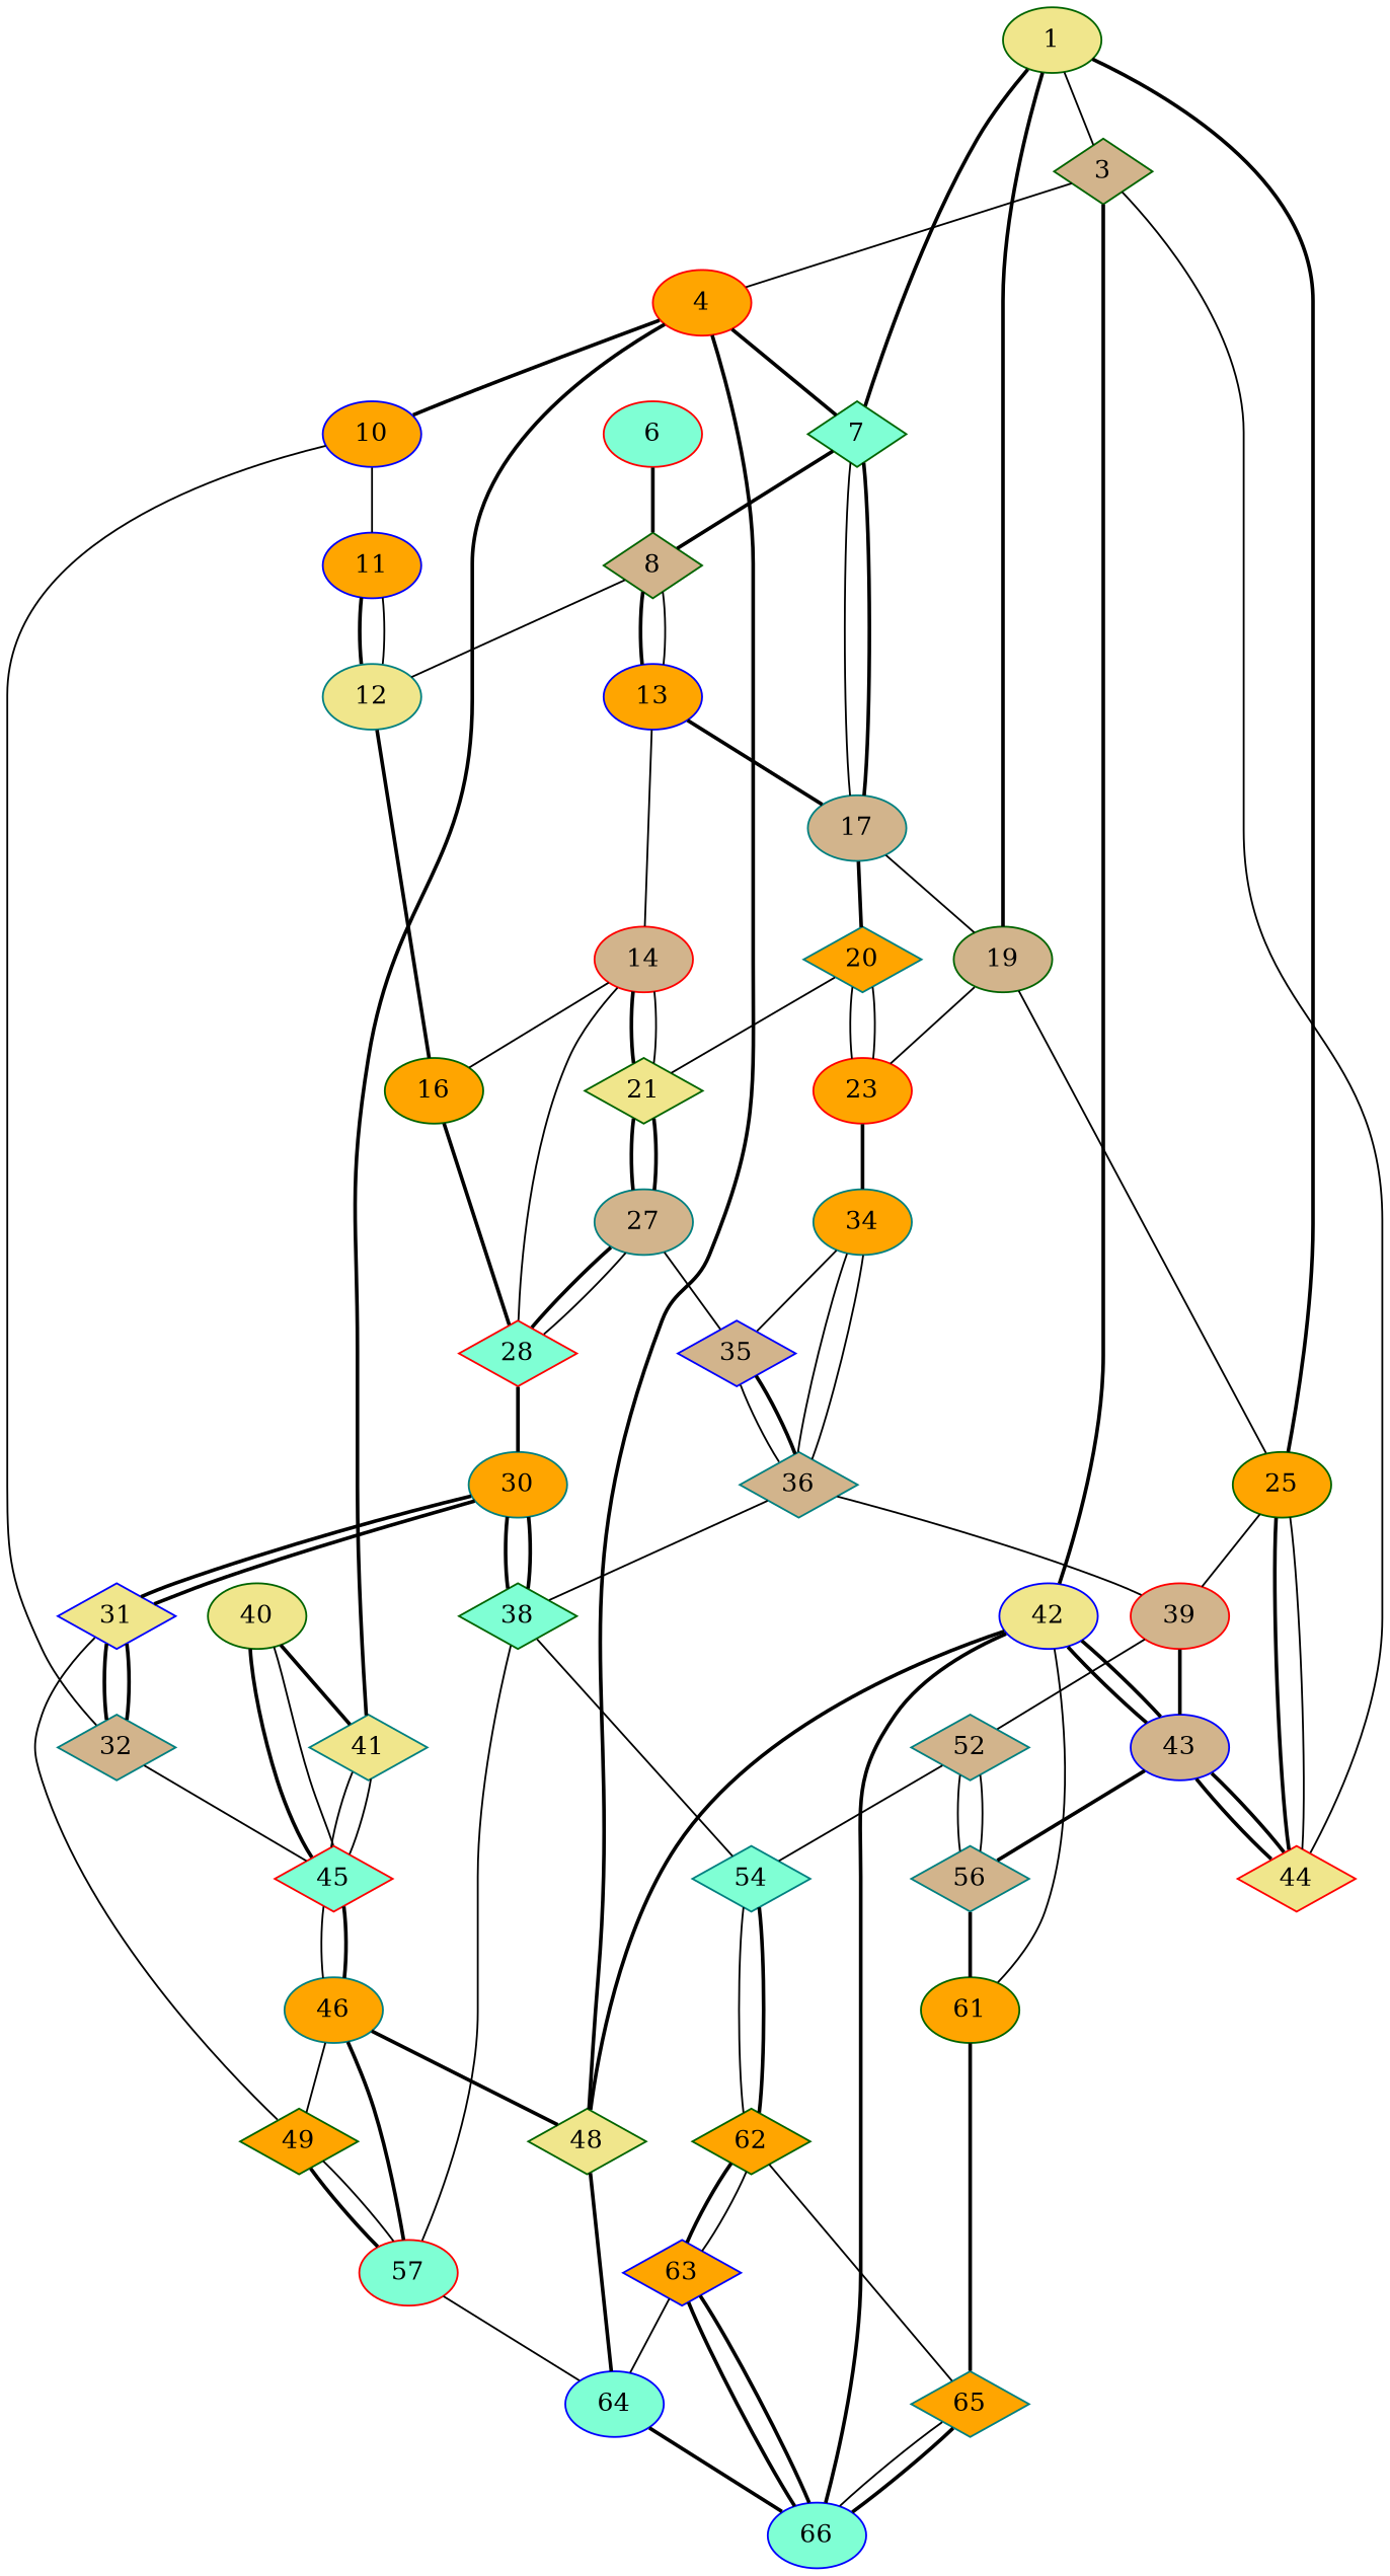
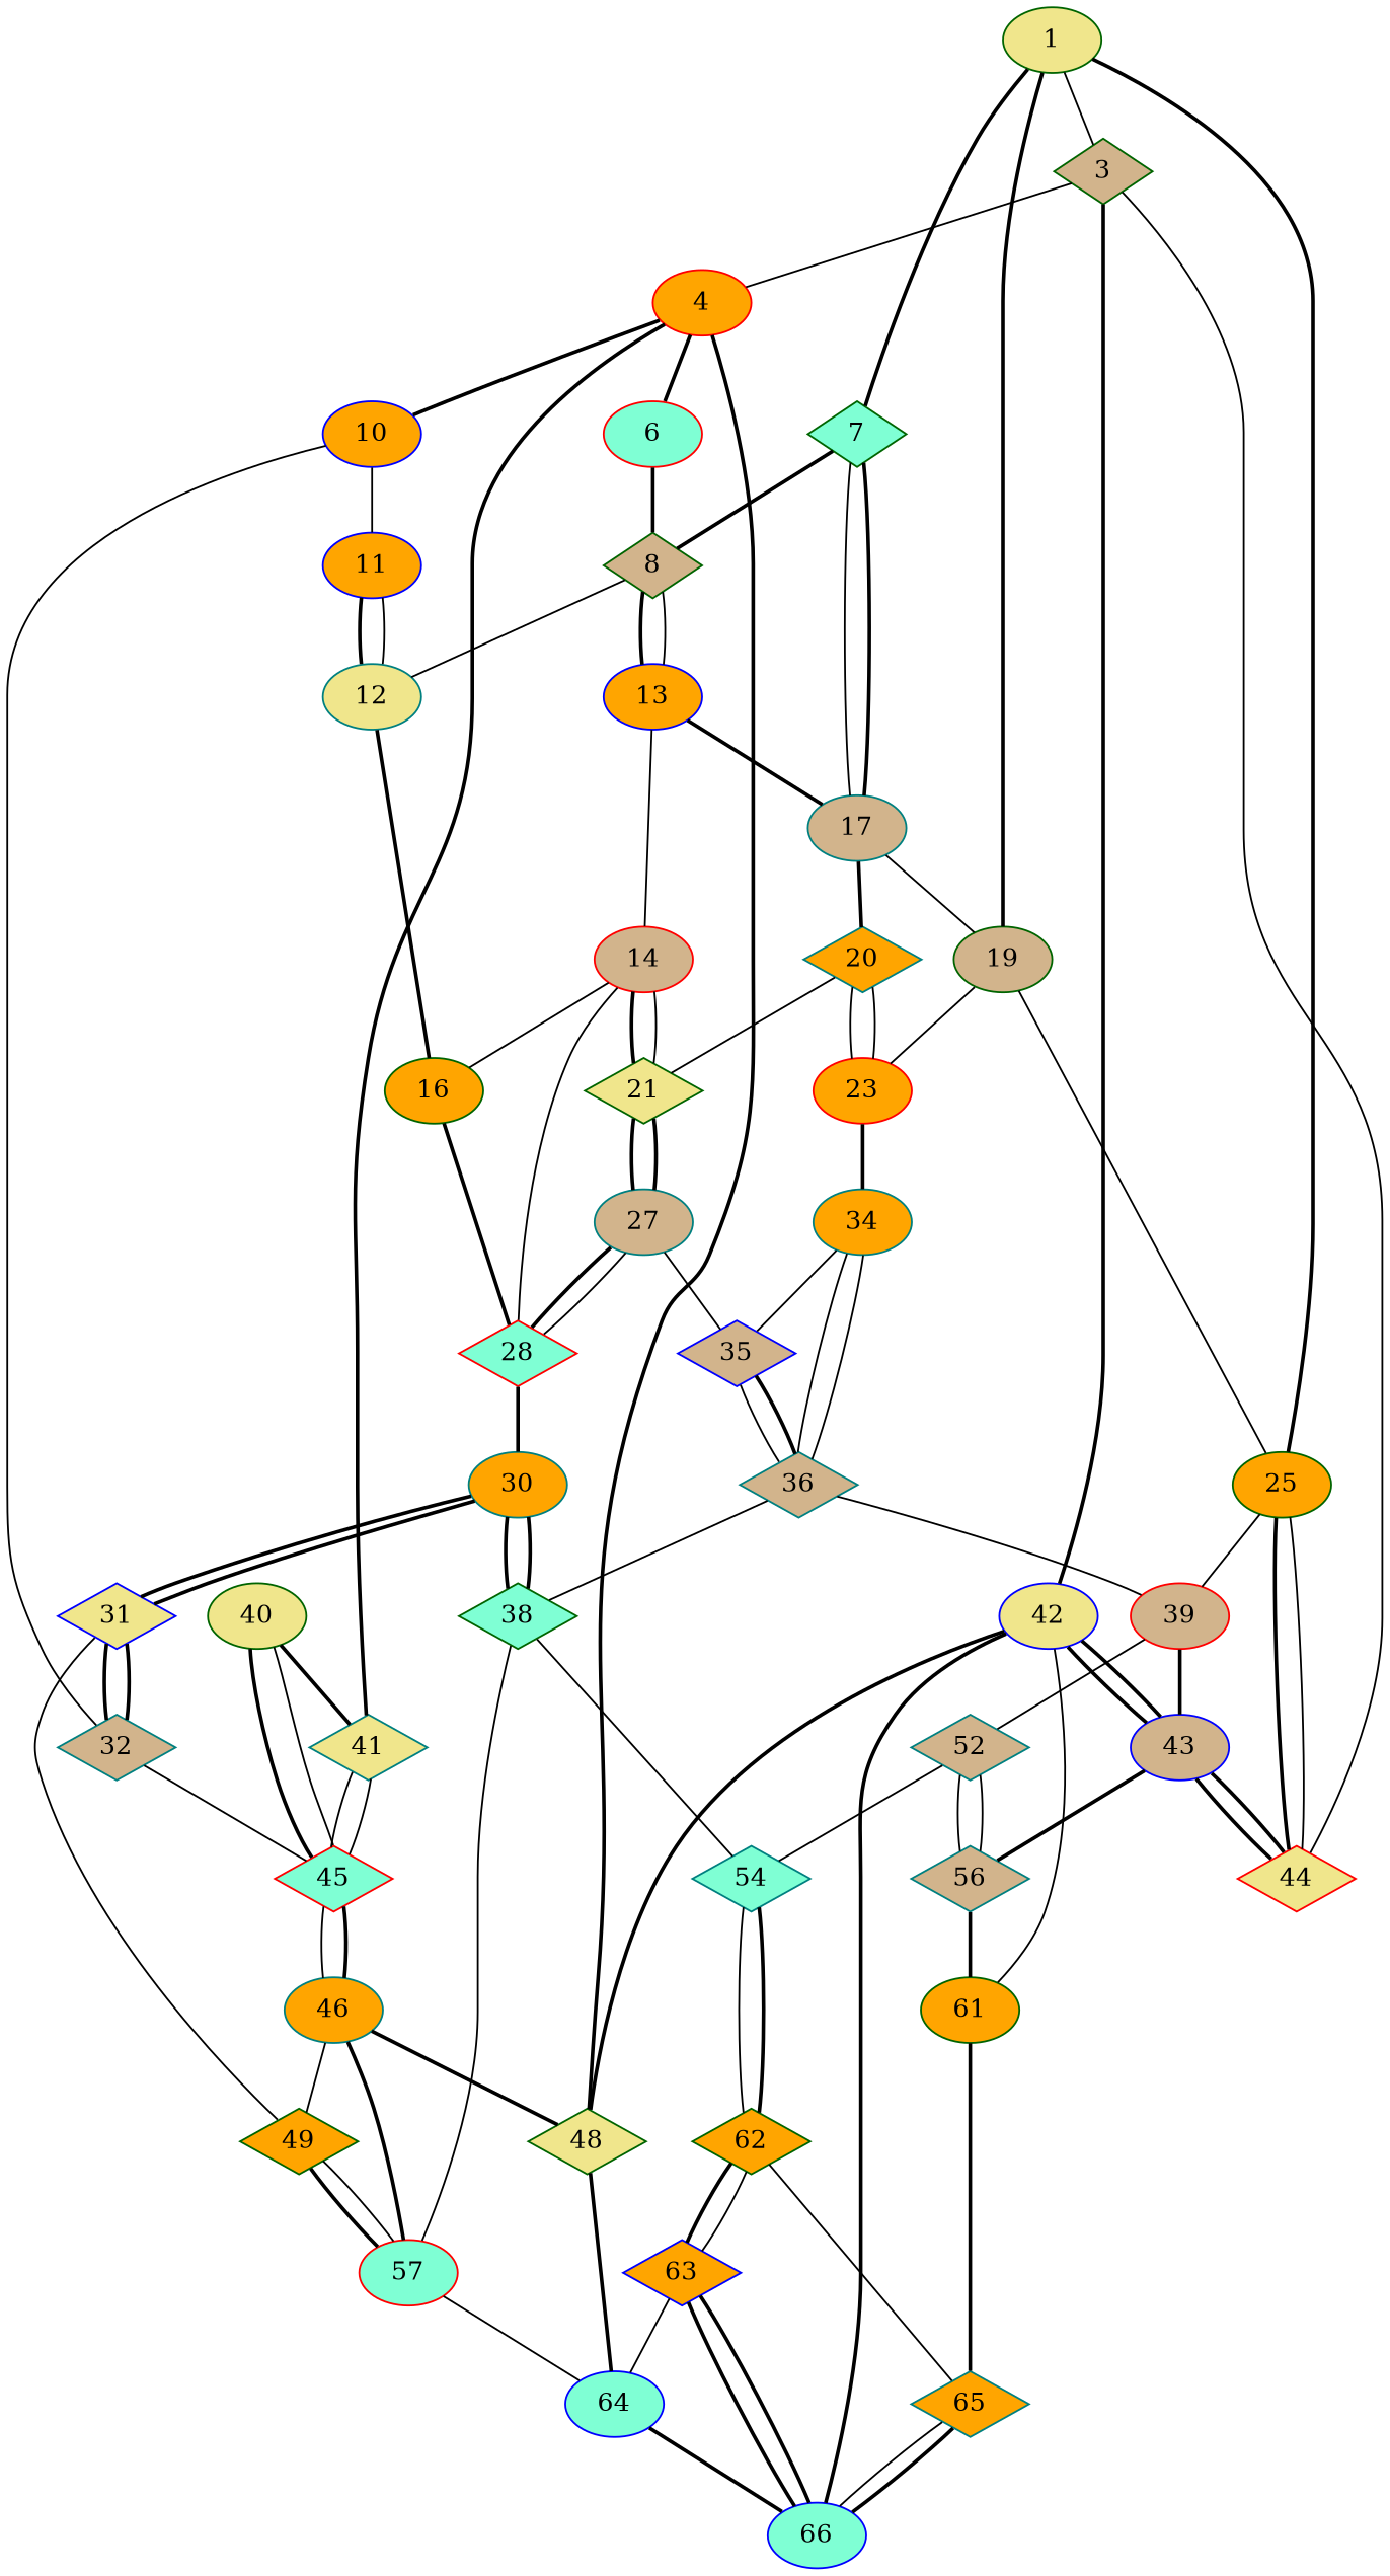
  graph {
    node [color=darkgreen fillcolor=orange shape=ellipse style=filled]
    edge [style=bold]
    1 [fillcolor=khaki super="+2"]
    3 [fillcolor=tan shape=diamond super="+24"]
    7 [fillcolor=aquamarine shape=diamond]
    19 [fillcolor=tan super="+22"]
    25 [super="+26"]
    4 [color=red super="+5"]
    42 [color=blue fillcolor=khaki super="+60"]
    44 [color=red fillcolor=khaki shape=diamond]
    8 [fillcolor=tan shape=diamond super="+9"]
    17 [color=teal fillcolor=tan super="+18"]
    23 [color=red]
    6 [color=red fillcolor=aquamarine]
    10 [color=blue super="+33"]
    41 [color=teal fillcolor=khaki shape=diamond]
    48 [fillcolor=khaki shape=diamond]
    39 [color=red fillcolor=tan super="+51"]
    43 [color=blue fillcolor=tan super="+50"]
    61
    66 [color=blue fillcolor=aquamarine super="+67"]
    11 [color=blue]
    32 [color=teal fillcolor=tan shape=diamond]
    45 [color=red fillcolor=aquamarine shape=diamond]
    64 [color=blue fillcolor=aquamarine super="+68"]
    12 [color=teal fillcolor=khaki]
    13 [color=blue]
    20 [color=teal shape=diamond]
    16
    14 [color=red fillcolor=tan super="+15"]
    28 [color=red fillcolor=aquamarine shape=diamond super="+29"]
    21 [fillcolor=khaki shape=diamond]
    27 [color=teal fillcolor=tan]
    30 [color=teal]
    34 [color=teal]
    35 [color=blue fillcolor=tan shape=diamond]
    36 [color=teal fillcolor=tan shape=diamond super="+37"]
    52 [color=teal fillcolor=tan shape=diamond super="+53"]
    31 [color=blue fillcolor=khaki shape=diamond]
    38 [fillcolor=aquamarine shape=diamond super="+55"]
    49 [shape=diamond]
    54 [color=teal fillcolor=aquamarine shape=diamond]
    57 [color=red fillcolor=aquamarine super="+58"]
    40 [fillcolor=khaki]
    62 [shape=diamond]
    56 [color=teal fillcolor=tan shape=diamond super="+59"]
    46 [color=teal super="+47"]
    65 [color=teal shape=diamond]
    63 [color=blue shape=diamond]
    1 -- 3 [style=solid]
    1 -- 7
    1 -- 19
    1 -- 25
    3 -- 4 [style=solid]
    3 -- 42
    3 -- 44 [style=solid]
    7 -- 8
    7 -- 17 [style=solid]
    7 -- 17
    19 -- 25 [style=solid]
    19 -- 23 [style=solid]
    25 -- 44
    25 -- 44 [style=solid]
    25 -- 39 [style=solid]
-   4 -- 7
+   4 -- 6
    4 -- 10
    4 -- 41
    4 -- 48
    42 -- 48
    42 -- 43
    42 -- 43
    42 -- 61 [style=solid]
    42 -- 66
    8 -- 12 [style=solid]
    8 -- 13
    8 -- 13 [style=solid]
    17 -- 19 [style=solid]
    17 -- 20
    23 -- 34
    6 -- 8
    10 -- 11 [style=solid weight=2]
    10 -- 32 [style=solid]
    41 -- 45 [style=solid]
    41 -- 45 [style=solid]
    48 -- 64
    39 -- 43
    39 -- 52 [style=solid]
    43 -- 44
    43 -- 44
    43 -- 56
    61 -- 65
    11 -- 12
    11 -- 12 [style=solid]
    32 -- 45 [style=solid]
    45 -- 46 [style=solid]
    45 -- 46
    64 -- 66
    12 -- 16
    13 -- 17
    13 -- 14 [style=solid]
    20 -- 23 [style=solid]
    20 -- 23 [style=solid]
    20 -- 21 [style=solid]
    16 -- 28
    14 -- 16 [style=solid]
    14 -- 28 [style=solid]
    14 -- 21
    14 -- 21 [style=solid]
    28 -- 30
    21 -- 27
    21 -- 27
    27 -- 28
    27 -- 28 [style=solid]
    27 -- 35 [style=solid]
    30 -- 31
    30 -- 31
    30 -- 38
    30 -- 38
    34 -- 35 [style=solid]
    34 -- 36 [style=solid]
    34 -- 36 [style=solid]
    35 -- 36 [style=solid]
    35 -- 36
    36 -- 39 [style=solid]
    36 -- 38 [style=solid]
    52 -- 54 [style=solid]
    52 -- 56 [style=solid weight=2]
    52 -- 56 [style=solid]
    31 -- 32
    31 -- 32
    31 -- 49 [style=solid]
    38 -- 54 [style=solid]
    38 -- 57 [style=solid]
    49 -- 57
    49 -- 57 [style=solid]
    54 -- 62 [style=solid]
    54 -- 62
    57 -- 64 [style=solid]
    40 -- 41
    40 -- 45
    40 -- 45 [style=solid]
    62 -- 65 [style=solid]
    62 -- 63
    62 -- 63 [style=solid]
    56 -- 61
    46 -- 48
    46 -- 49 [style=solid]
    46 -- 57
    65 -- 66 [style=solid]
    65 -- 66
    63 -- 66
    63 -- 66
    63 -- 64 [style=solid]
  }
